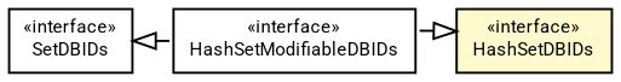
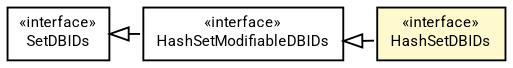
  digraph {
    nodesep=0.15
    rankdir=LR
    ranksep=0.25
    node [fontcolor=black fontname=Roboto fontsize=8 margin=0 shape=plaintext]
    edge [arrowtail=empty color=black dir=back fontname=Roboto fontsize=7 labelfontname=Roboto labelfontsize=7 style=dashed weight=9]
    n1 [height=0 label=<<table title="de.lmu.ifi.dbs.elki.database.ids.SetDBIDs" border="0" cellborder="1" cellspacing="0" cellpadding="2" href="SetDBIDs.html" target="_parent"> 		<tr><td><table border="0" cellspacing="0" cellpadding="1"> 		<tr><td align="center" balign="center"> &#171;interface&#187; </td></tr> 		<tr><td align="center" balign="center"> <font face="Roboto">SetDBIDs</font> </td></tr> 		</table></td></tr> 		</table>> width=0]
    n2 [height=0 label=<<table title="de.lmu.ifi.dbs.elki.database.ids.HashSetModifiableDBIDs" border="0" cellborder="1" cellspacing="0" cellpadding="2" href="HashSetModifiableDBIDs.html" target="_parent"> 		<tr><td><table border="0" cellspacing="0" cellpadding="1"> 		<tr><td align="center" balign="center"> &#171;interface&#187; </td></tr> 		<tr><td align="center" balign="center"> <font face="Roboto">HashSetModifiableDBIDs</font> </td></tr> 		</table></td></tr> 		</table>> width=0]
    n3 [height=0 label=<<table title="de.lmu.ifi.dbs.elki.database.ids.HashSetDBIDs" border="0" cellborder="1" cellspacing="0" cellpadding="2" bgcolor="lemonChiffon" href="HashSetDBIDs.html" target="_parent"> 		<tr><td><table border="0" cellspacing="0" cellpadding="1"> 		<tr><td align="center" balign="center"> &#171;interface&#187; </td></tr> 		<tr><td align="center" balign="center"> <font face="Roboto">HashSetDBIDs</font> </td></tr> 		</table></td></tr> 		</table>> width=0]
    n1 -> n2
-   n3 -> n2
+   n2 -> n3
  }
